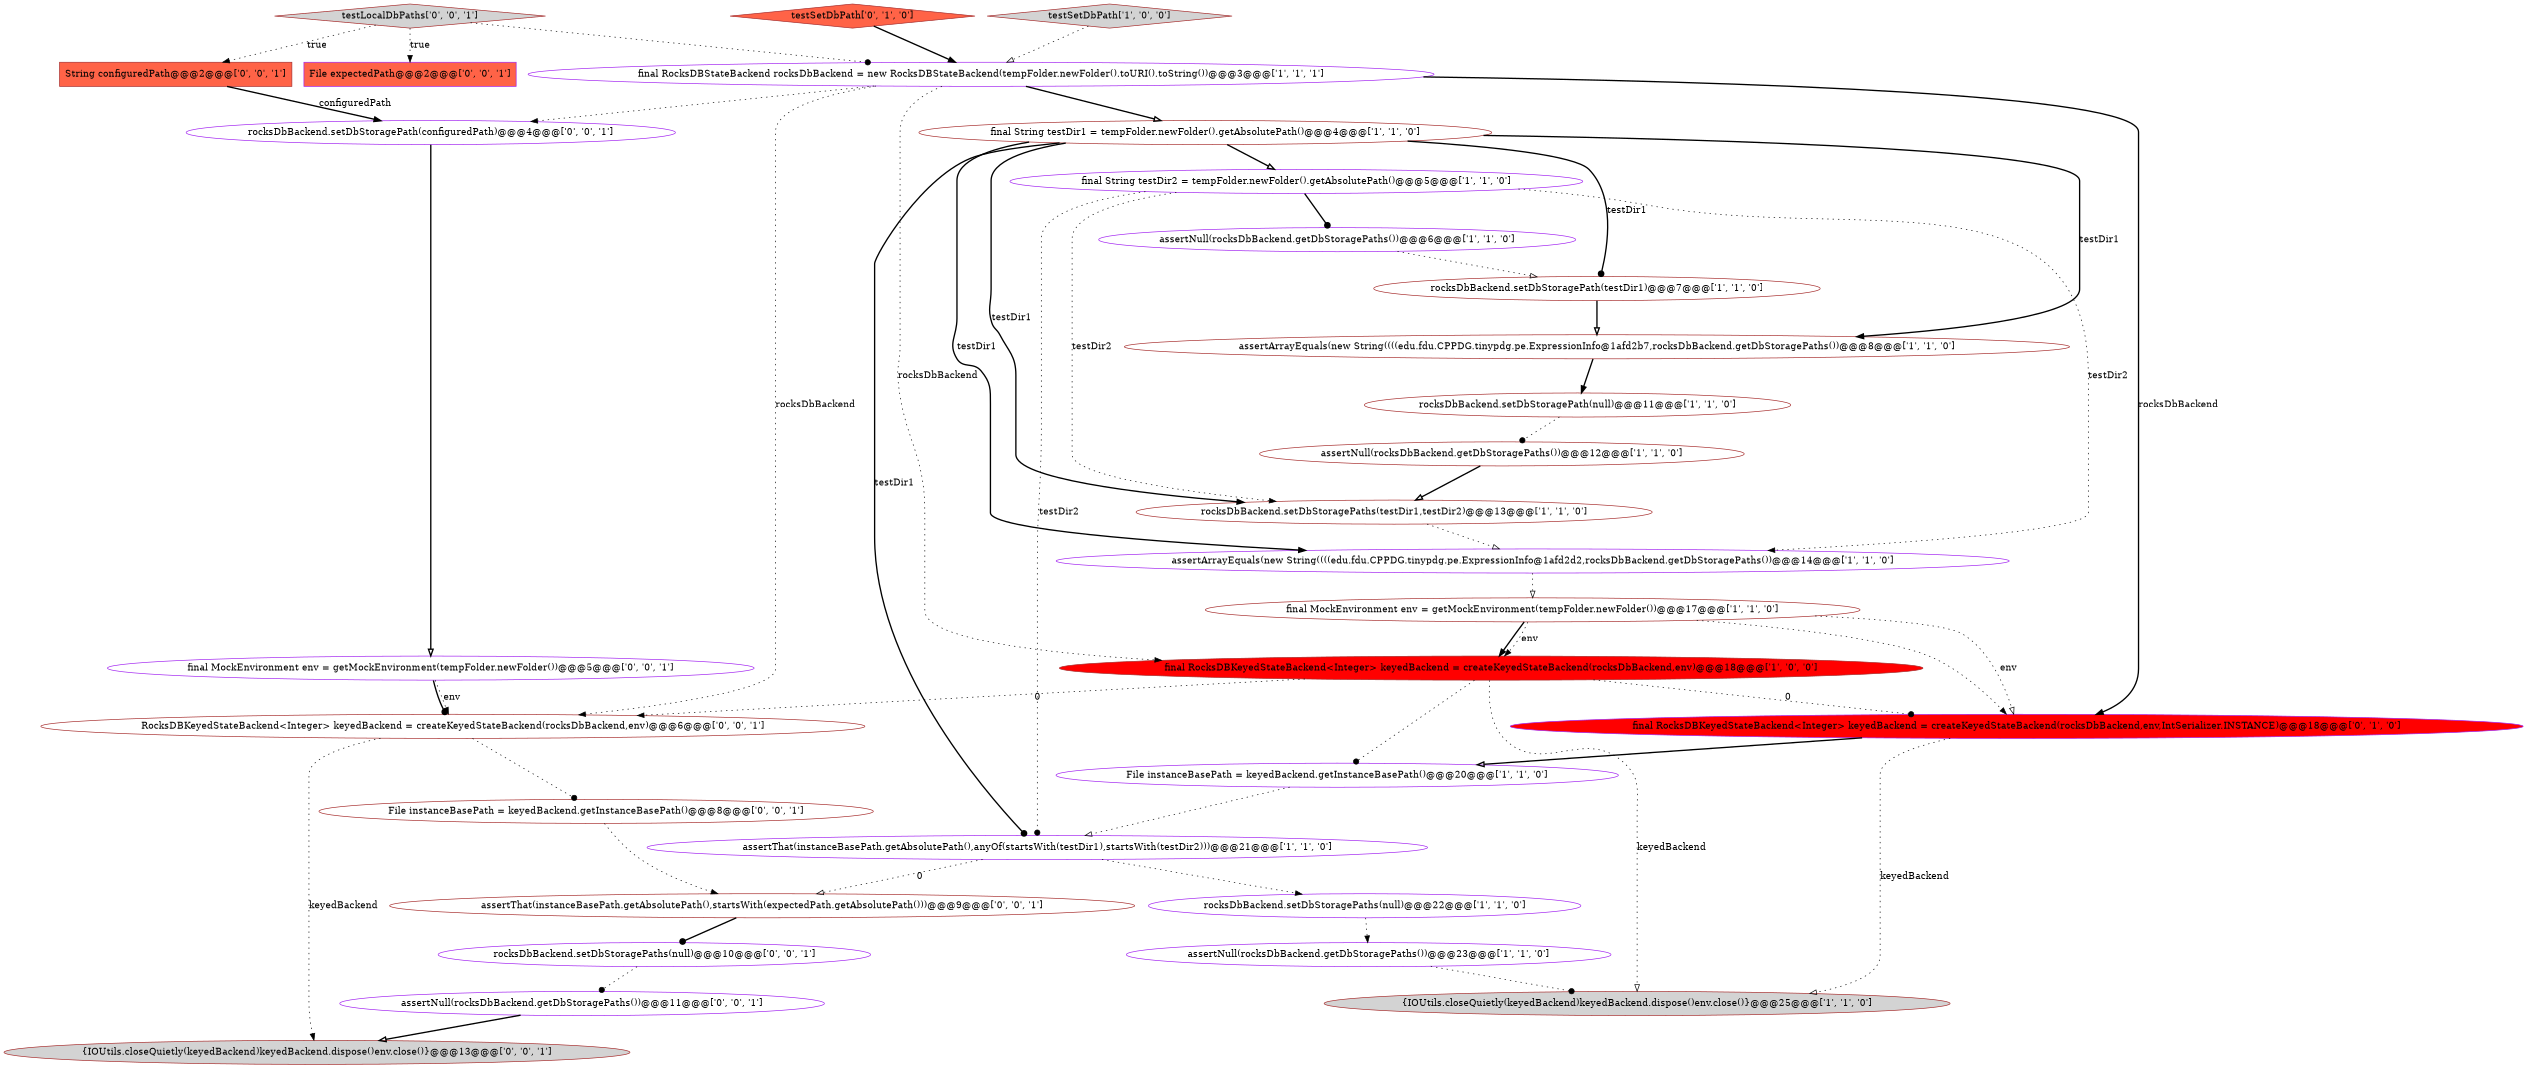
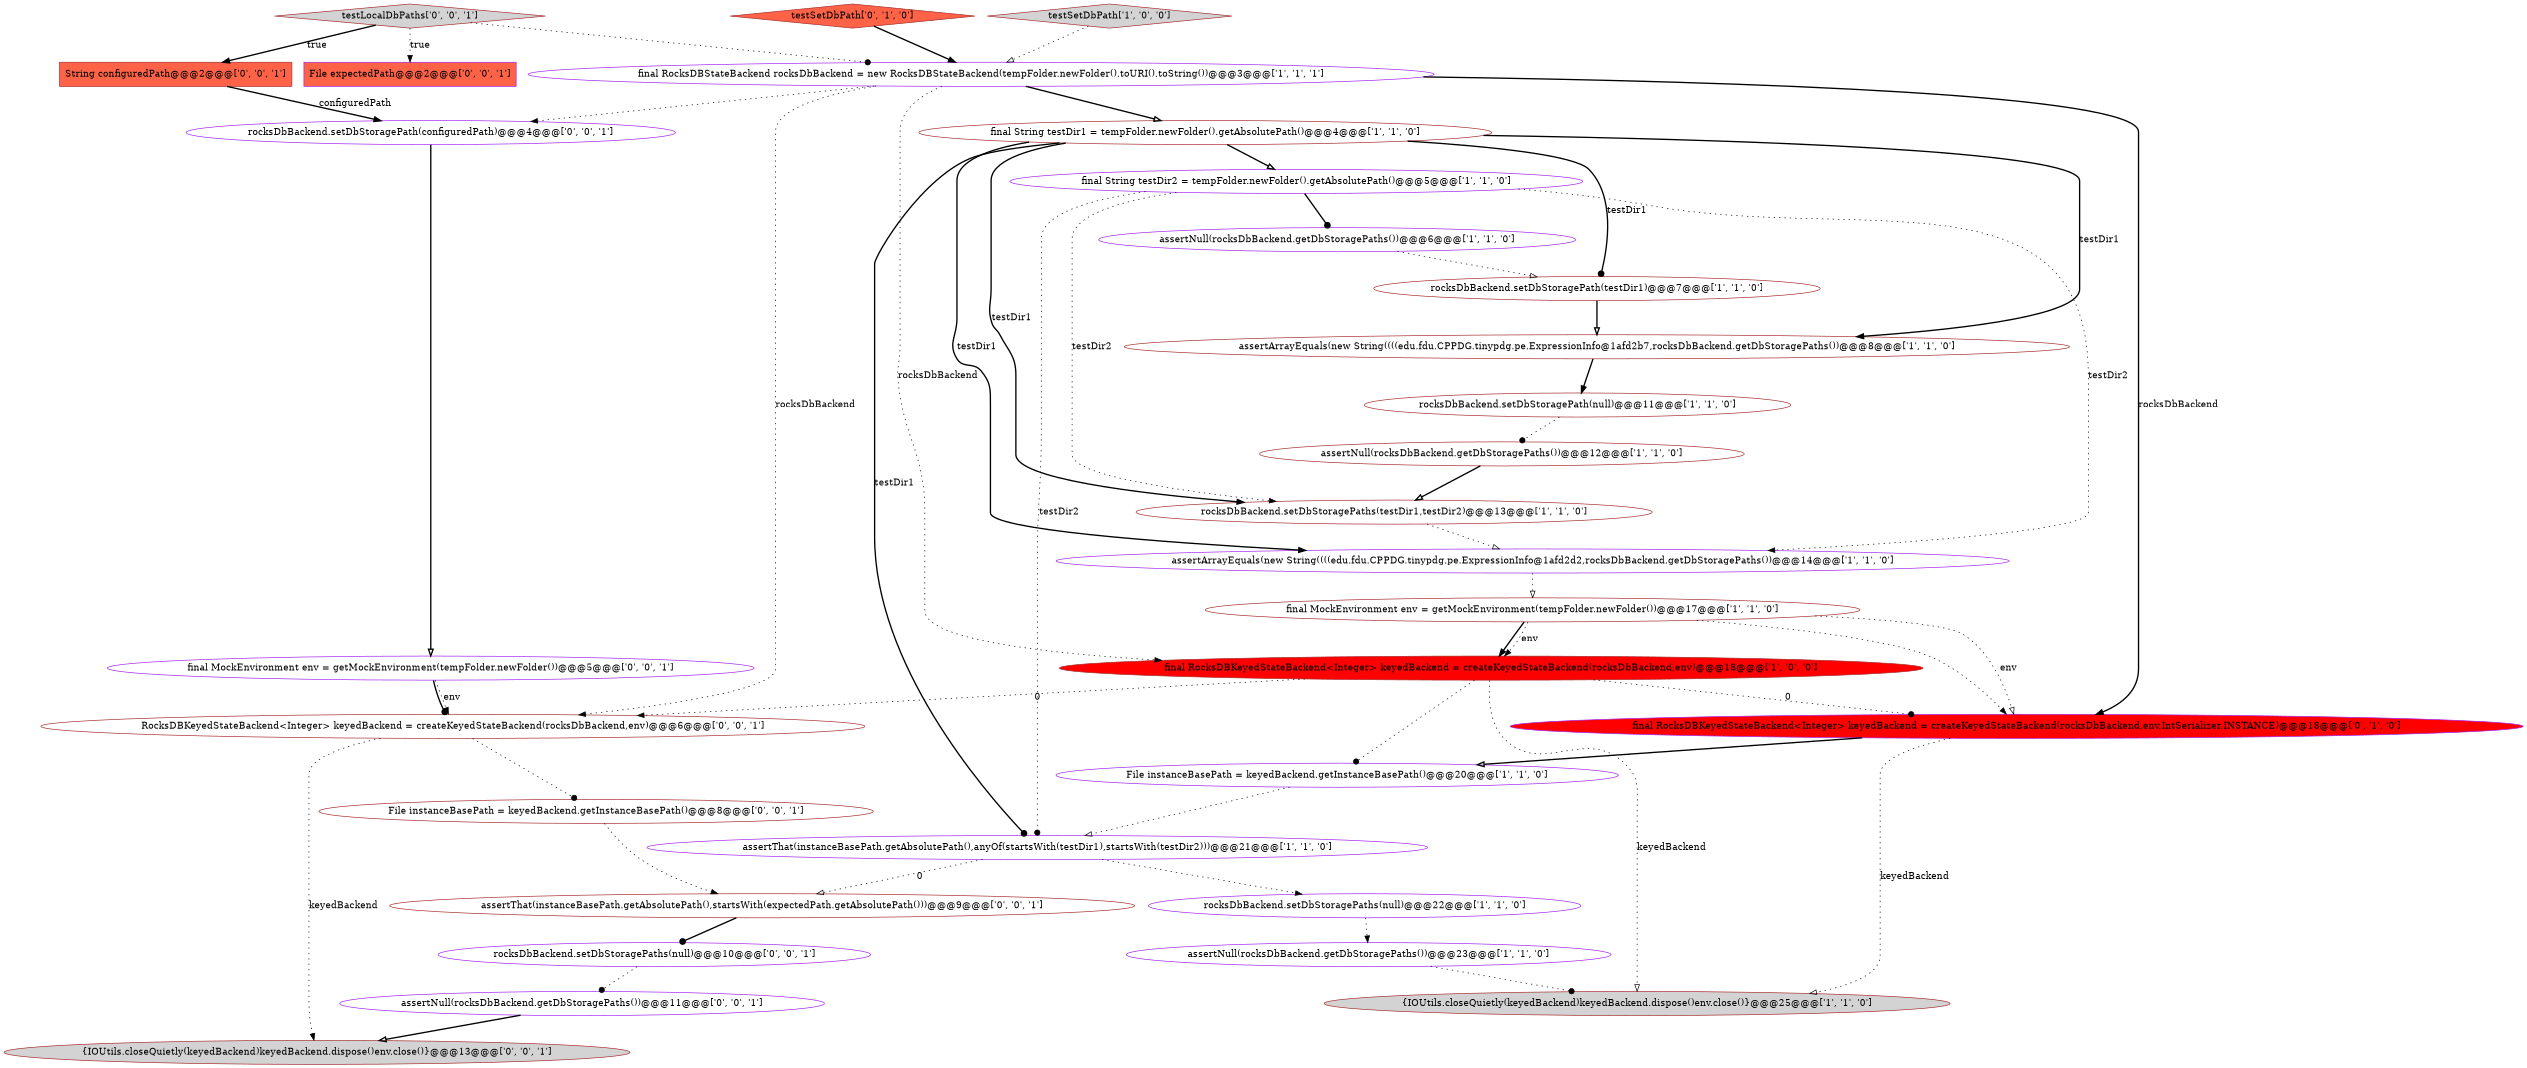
  digraph {
    fontname="DejaVu Serif"
    node [color=brown fillcolor=white fontname="DejaVu Serif" shape=ellipse style=filled]
    edge [arrowhead=normal fontname="DejaVu Serif" style=dotted]
    n1 [color=purple label="final RocksDBStateBackend rocksDbBackend = new RocksDBStateBackend(tempFolder.newFolder().toURI().toString())@@@3@@@['1', '1', '1']"]
    n2 [color=purple label="rocksDbBackend.setDbStoragePath(configuredPath)@@@4@@@['0', '0', '1']"]
    n3 [label="RocksDBKeyedStateBackend<Integer> keyedBackend = createKeyedStateBackend(rocksDbBackend,env)@@@6@@@['0', '0', '1']"]
    n4 [color=purple fillcolor=red label="final RocksDBKeyedStateBackend<Integer> keyedBackend = createKeyedStateBackend(rocksDbBackend,env,IntSerializer.INSTANCE)@@@18@@@['0', '1', '0']"]
    n5 [fillcolor=red label="final RocksDBKeyedStateBackend<Integer> keyedBackend = createKeyedStateBackend(rocksDbBackend,env)@@@18@@@['1', '0', '0']"]
    n6 [label="final String testDir1 = tempFolder.newFolder().getAbsolutePath()@@@4@@@['1', '1', '0']"]
    n7 [color=purple label="final MockEnvironment env = getMockEnvironment(tempFolder.newFolder())@@@5@@@['0', '0', '1']"]
    n8 [fillcolor=lightgray label="{IOUtils.closeQuietly(keyedBackend)keyedBackend.dispose()env.close()}@@@13@@@['0', '0', '1']"]
    n9 [label="File instanceBasePath = keyedBackend.getInstanceBasePath()@@@8@@@['0', '0', '1']"]
    n10 [fillcolor=lightgray label="{IOUtils.closeQuietly(keyedBackend)keyedBackend.dispose()env.close()}@@@25@@@['1', '1', '0']"]
    n11 [color=purple label="File instanceBasePath = keyedBackend.getInstanceBasePath()@@@20@@@['1', '1', '0']"]
    n12 [label="rocksDbBackend.setDbStoragePaths(testDir1,testDir2)@@@13@@@['1', '1', '0']"]
    n13 [color=purple label="assertThat(instanceBasePath.getAbsolutePath(),anyOf(startsWith(testDir1),startsWith(testDir2)))@@@21@@@['1', '1', '0']"]
    n14 [color=purple label="final String testDir2 = tempFolder.newFolder().getAbsolutePath()@@@5@@@['1', '1', '0']"]
    n15 [color=purple label="assertArrayEquals(new String((((edu.fdu.CPPDG.tinypdg.pe.ExpressionInfo@1afd2d2,rocksDbBackend.getDbStoragePaths())@@@14@@@['1', '1', '0']"]
    n16 [label="rocksDbBackend.setDbStoragePath(testDir1)@@@7@@@['1', '1', '0']"]
    n17 [label="assertArrayEquals(new String((((edu.fdu.CPPDG.tinypdg.pe.ExpressionInfo@1afd2b7,rocksDbBackend.getDbStoragePaths())@@@8@@@['1', '1', '0']"]
    n18 [label="assertNull(rocksDbBackend.getDbStoragePaths())@@@12@@@['1', '1', '0']"]
    n19 [color=purple label="rocksDbBackend.setDbStoragePaths(null)@@@10@@@['0', '0', '1']"]
    n20 [color=purple label="assertNull(rocksDbBackend.getDbStoragePaths())@@@11@@@['0', '0', '1']"]
    n21 [color=purple fillcolor=tomato label="File expectedPath@@@2@@@['0', '0', '1']" shape=box]
    n22 [label="rocksDbBackend.setDbStoragePath(null)@@@11@@@['1', '1', '0']"]
    n23 [color=purple label="rocksDbBackend.setDbStoragePaths(null)@@@22@@@['1', '1', '0']"]
    n24 [label="assertThat(instanceBasePath.getAbsolutePath(),startsWith(expectedPath.getAbsolutePath()))@@@9@@@['0', '0', '1']"]
    n25 [color=purple label="assertNull(rocksDbBackend.getDbStoragePaths())@@@23@@@['1', '1', '0']"]
    n26 [color=purple label="assertNull(rocksDbBackend.getDbStoragePaths())@@@6@@@['1', '1', '0']"]
    n27 [label="final MockEnvironment env = getMockEnvironment(tempFolder.newFolder())@@@17@@@['1', '1', '0']"]
    n28 [fillcolor=lightgray label="testLocalDbPaths['0', '0', '1']" shape=diamond]
    n29 [fillcolor=tomato label="String configuredPath@@@2@@@['0', '0', '1']" shape=box]
    n30 [fillcolor=tomato label="testSetDbPath['0', '1', '0']" shape=diamond]
    n31 [fillcolor=lightgray label="testSetDbPath['1', '0', '0']" shape=diamond]
    n1 -> n2
    n1 -> n3 [label=rocksDbBackend]
    n1 -> n4 [label=rocksDbBackend style=bold]
    n1 -> n5 [label=rocksDbBackend]
    n1 -> n6 [arrowhead=onormal style=bold]
    n2 -> n7 [arrowhead=onormal style=bold]
    n3 -> n8 [label=keyedBackend]
    n3 -> n9 [arrowhead=dot]
    n4 -> n10 [arrowhead=onormal label=keyedBackend]
    n4 -> n11 [arrowhead=onormal style=bold]
    n5 -> n3 [label=0]
    n5 -> n4 [arrowhead=dot label=0]
    n5 -> n10 [arrowhead=onormal label=keyedBackend]
    n5 -> n11 [arrowhead=dot]
    n6 -> n12 [label=testDir1 style=bold]
    n6 -> n13 [arrowhead=dot label=testDir1 style=bold]
    n6 -> n14 [arrowhead=onormal style=bold]
    n6 -> n15 [label=testDir1 style=bold]
    n6 -> n16 [arrowhead=dot label=testDir1 style=bold]
    n6 -> n17 [label=testDir1 style=bold]
    n7 -> n3 [arrowhead=dot style=bold]
    n7 -> n3 [label=env]
    n9 -> n24
    n11 -> n13 [arrowhead=onormal]
    n12 -> n15 [arrowhead=onormal]
    n13 -> n23
    n13 -> n24 [arrowhead=onormal label=0]
    n14 -> n12 [label=testDir2]
    n14 -> n13 [arrowhead=dot label=testDir2]
    n14 -> n15 [label=testDir2]
    n14 -> n26 [arrowhead=dot style=bold]
    n15 -> n27 [arrowhead=onormal]
    n16 -> n17 [arrowhead=onormal style=bold]
    n17 -> n22 [style=bold]
    n18 -> n12 [arrowhead=onormal style=bold]
    n19 -> n20 [arrowhead=dot]
    n20 -> n8 [arrowhead=onormal style=bold]
    n22 -> n18 [arrowhead=dot]
    n23 -> n25
    n24 -> n19 [arrowhead=dot style=bold]
    n25 -> n10 [arrowhead=dot]
    n26 -> n16 [arrowhead=onormal]
    n27 -> n4 [arrowhead=onormal label=env]
    n27 -> n4
    n27 -> n5 [style=bold]
    n27 -> n5 [label=env]
    n28 -> n1 [arrowhead=dot]
    n28 -> n21 [label=true]
-   n28 -> n29 [label=true]
+   n28 -> n29 [label=true style=bold]
    n29 -> n2 [label=configuredPath style=bold]
    n30 -> n1 [style=bold]
    n31 -> n1 [arrowhead=onormal]
  }
